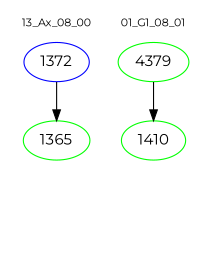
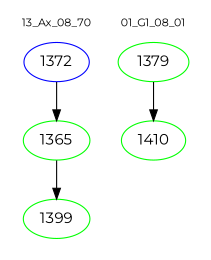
  digraph {
    fontname=Montserrat
    node [color=green fontname=Montserrat]
    edge [color=black fontname=Montserrat]
    n1 [color=blue label=1372]
    n2 [label=1365]
-   n4 [label=4379]
+   n3 [label=1399]
+   n4 [label=1379]
    n5 [label=1410]
    subgraph cluster_1 {
      color=white
      fontsize=10
-     label="13_Ax_08_00"
+     label="13_Ax_08_70"
      n1
      n2
+     n3
    }
    subgraph cluster_2 {
      color=white
      fontsize=10
      label="01_G1_08_01"
      n4
      n5
    }
    n1 -> n2
+   n2 -> n3
    n4 -> n5
  }
